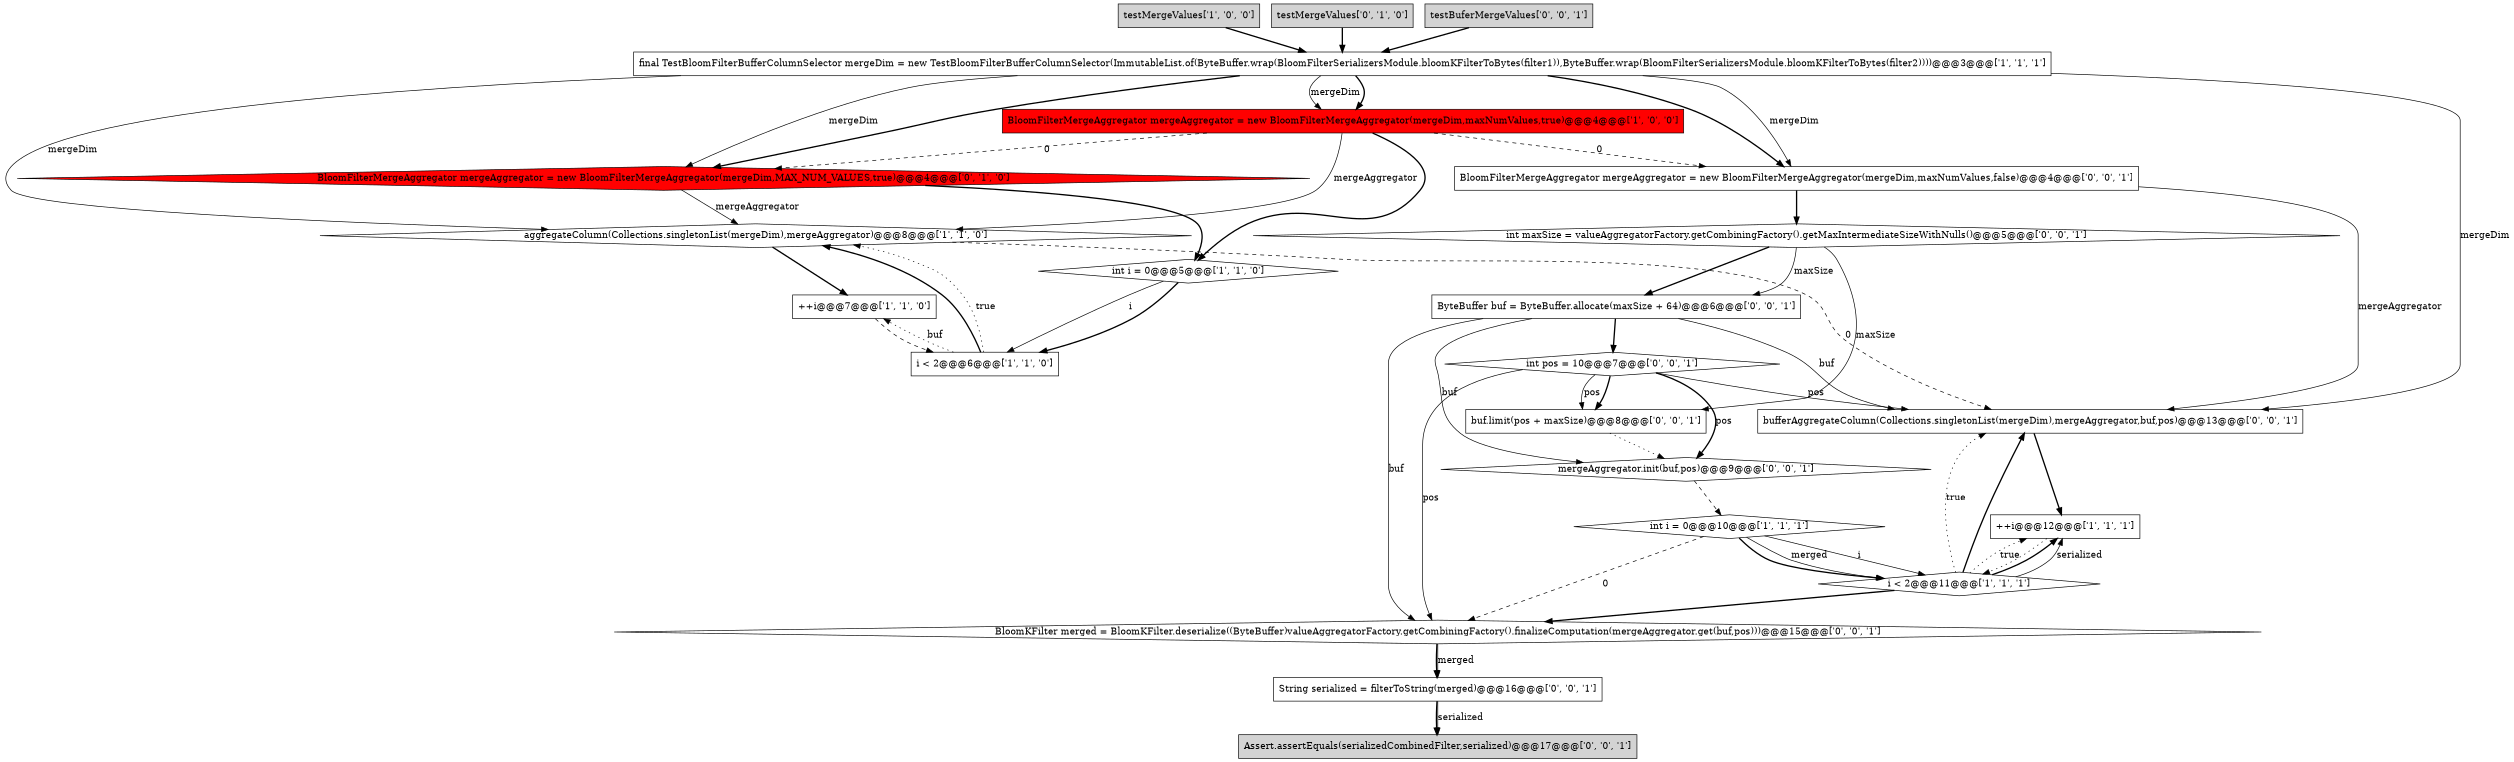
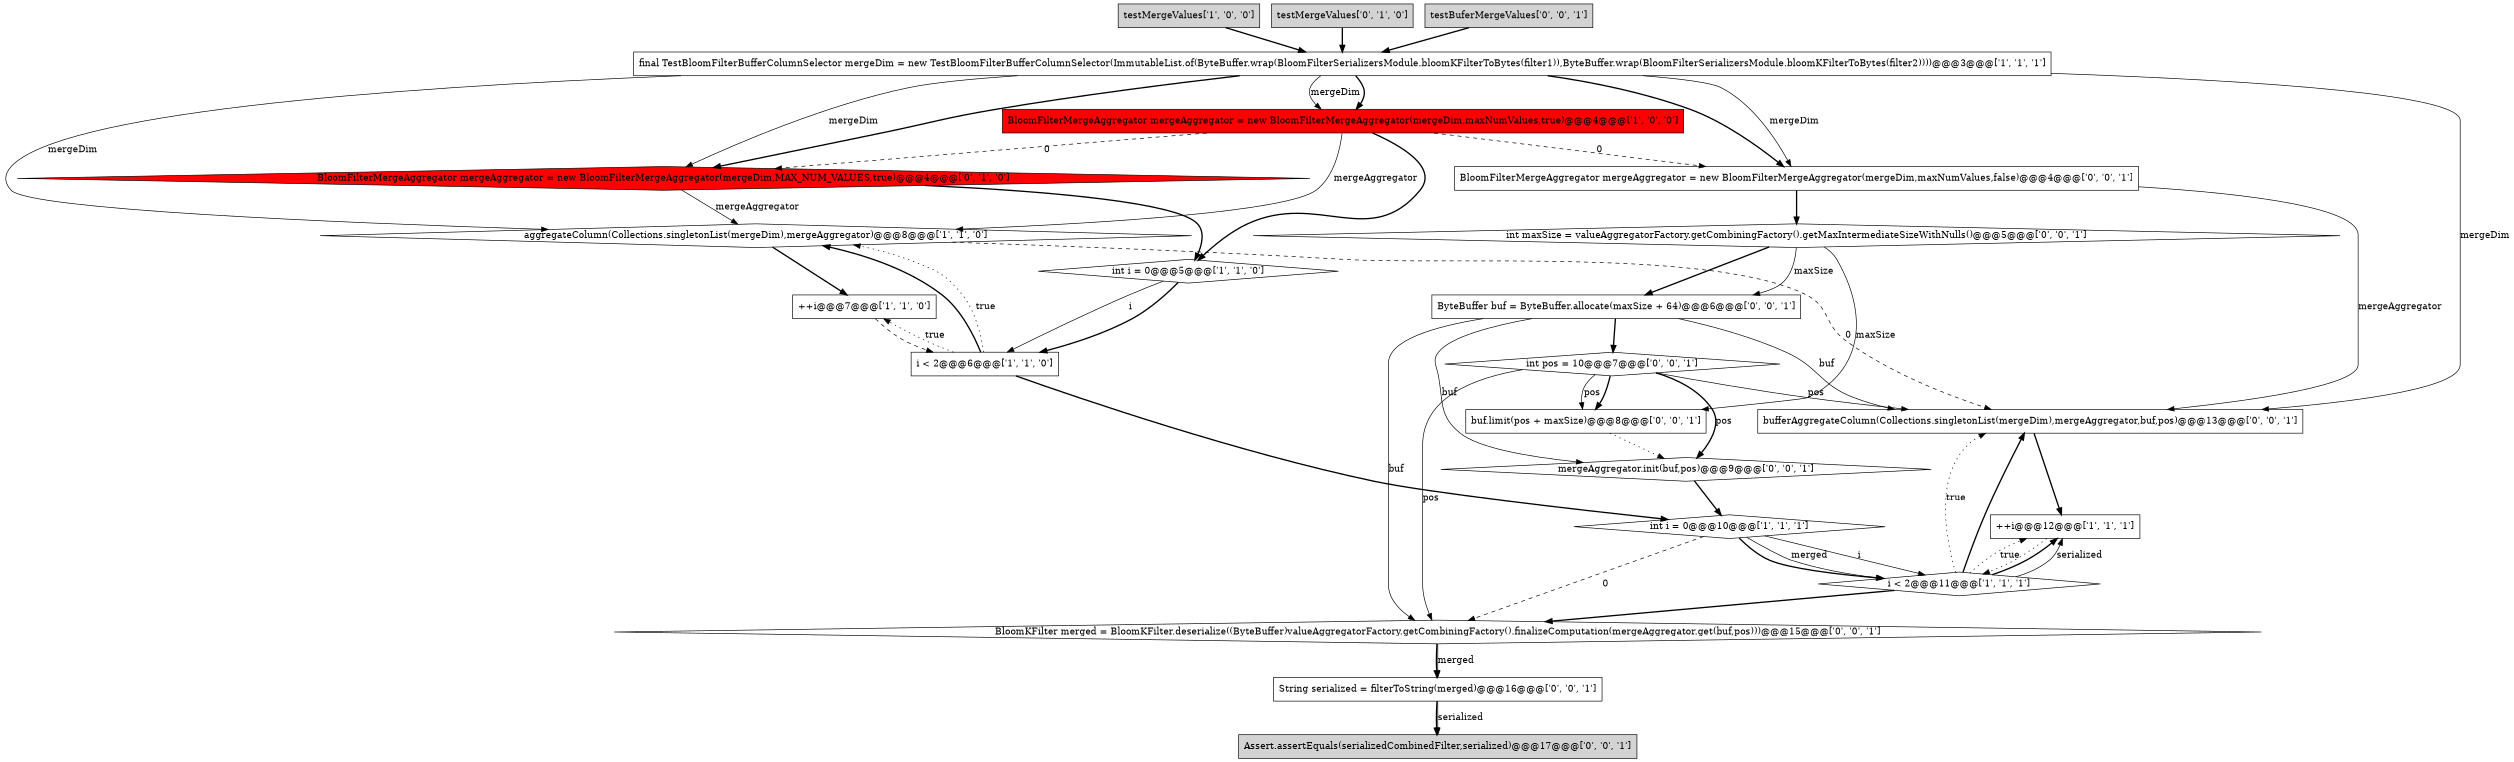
  digraph {
    node [fillcolor=white shape=box style=filled]
    edge [style=bold]
    n1 [fillcolor=lightgray label="testMergeValues['1', '0', '0']"]
    n2 [label="final TestBloomFilterBufferColumnSelector mergeDim = new TestBloomFilterBufferColumnSelector(ImmutableList.of(ByteBuffer.wrap(BloomFilterSerializersModule.bloomKFilterToBytes(filter1)),ByteBuffer.wrap(BloomFilterSerializersModule.bloomKFilterToBytes(filter2))))@@@3@@@['1', '1', '1']"]
    n3 [label="BloomFilterMergeAggregator mergeAggregator = new BloomFilterMergeAggregator(mergeDim,maxNumValues,false)@@@4@@@['0', '0', '1']"]
    n4 [label="bufferAggregateColumn(Collections.singletonList(mergeDim),mergeAggregator,buf,pos)@@@13@@@['0', '0', '1']"]
    n5 [label="aggregateColumn(Collections.singletonList(mergeDim),mergeAggregator)@@@8@@@['1', '1', '0']" shape=diamond]
    n6 [fillcolor=red label="BloomFilterMergeAggregator mergeAggregator = new BloomFilterMergeAggregator(mergeDim,maxNumValues,true)@@@4@@@['1', '0', '0']"]
    n7 [fillcolor=red label="BloomFilterMergeAggregator mergeAggregator = new BloomFilterMergeAggregator(mergeDim,MAX_NUM_VALUES,true)@@@4@@@['0', '1', '0']" shape=diamond]
    n8 [label="int maxSize = valueAggregatorFactory.getCombiningFactory().getMaxIntermediateSizeWithNulls()@@@5@@@['0', '0', '1']" shape=diamond]
    n9 [label="buf.limit(pos + maxSize)@@@8@@@['0', '0', '1']"]
    n10 [label="ByteBuffer buf = ByteBuffer.allocate(maxSize + 64)@@@6@@@['0', '0', '1']"]
    n11 [label="mergeAggregator.init(buf,pos)@@@9@@@['0', '0', '1']" shape=diamond]
    n12 [label="BloomKFilter merged = BloomKFilter.deserialize((ByteBuffer)valueAggregatorFactory.getCombiningFactory().finalizeComputation(mergeAggregator.get(buf,pos)))@@@15@@@['0', '0', '1']" shape=diamond]
    n13 [label="int pos = 10@@@7@@@['0', '0', '1']" shape=diamond]
    n14 [label="int i = 0@@@10@@@['1', '1', '1']" shape=diamond]
    n15 [label="i < 2@@@11@@@['1', '1', '1']" shape=diamond]
    n16 [label="++i@@@12@@@['1', '1', '1']"]
    n17 [label="int i = 0@@@5@@@['1', '1', '0']" shape=diamond]
    n18 [label="i < 2@@@6@@@['1', '1', '0']"]
    n19 [label="++i@@@7@@@['1', '1', '0']"]
    n20 [fillcolor=lightgray label="testMergeValues['0', '1', '0']"]
    n21 [label="String serialized = filterToString(merged)@@@16@@@['0', '0', '1']"]
    n22 [fillcolor=lightgray label="Assert.assertEquals(serializedCombinedFilter,serialized)@@@17@@@['0', '0', '1']"]
    n23 [fillcolor=lightgray label="testBuferMergeValues['0', '0', '1']"]
    n1 -> n2
    n2 -> n3 [label=mergeDim style=solid]
    n2 -> n3
    n2 -> n4 [label=mergeDim style=solid]
    n2 -> n5 [label=mergeDim style=solid]
    n2 -> n6
    n2 -> n6 [label=mergeDim style=solid]
    n2 -> n7 [label=mergeDim style=solid]
    n2 -> n7
    n3 -> n4 [label=mergeAggregator style=solid]
    n3 -> n8
    n4 -> n16
    n5 -> n4 [label=0 style=dashed]
    n5 -> n19
    n6 -> n3 [label=0 style=dashed]
    n6 -> n5 [label=mergeAggregator style=solid]
    n6 -> n7 [label=0 style=dashed]
    n6 -> n17
    n7 -> n5 [label=mergeAggregator style=solid]
    n7 -> n17
    n8 -> n9 [label=maxSize style=solid]
    n8 -> n10 [label=maxSize style=solid]
    n8 -> n10
    n9 -> n11 [style=dotted]
    n10 -> n4 [label=buf style=solid]
    n10 -> n11 [label=buf style=solid]
    n10 -> n12 [label=buf style=solid]
    n10 -> n13
-   n11 -> n14 [style=dashed]
+   n11 -> n14
    n12 -> n21
    n12 -> n21 [label=merged style=solid]
    n13 -> n4 [label=pos style=solid]
    n13 -> n9
    n13 -> n9 [label=pos style=solid]
    n13 -> n11 [label=pos]
    n13 -> n12 [label=pos style=solid]
    n14 -> n12 [label=0 style=dashed]
    n14 -> n15 [label=i style=solid]
    n14 -> n15
    n14 -> n15 [label=merged style=solid]
    n15 -> n4 [label=true style=dotted]
    n15 -> n4
    n15 -> n12
    n15 -> n16 [label=serialized style=solid]
    n15 -> n16 [label=true style=dotted]
    n15 -> n16
    n16 -> n15 [style=dotted]
    n17 -> n18 [label=i style=solid]
    n17 -> n18
    n18 -> n5
    n18 -> n5 [label=true style=dotted]
-   n18 -> n19 [label=buf style=dotted]
+   n18 -> n14
+   n18 -> n19 [label=true style=dotted]
    n19 -> n18 [style=dashed]
    n20 -> n2
    n21 -> n22
    n21 -> n22 [label=serialized style=solid]
    n23 -> n2
  }
